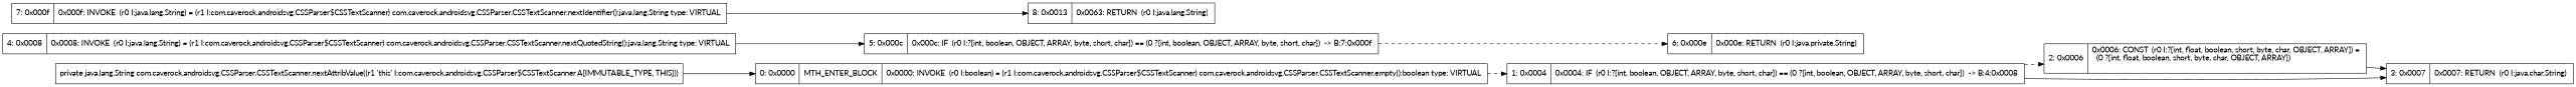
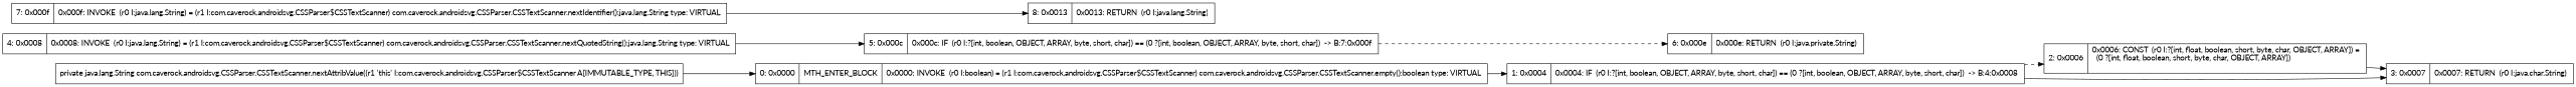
  digraph {
    fontname=Lato
    rankdir=LR
    node [fontname=Lato shape=record]
    edge [fontname=Lato]
    n1 [label="{0\:\ 0x0000|MTH_ENTER_BLOCK\l|0x0000: INVOKE  (r0 I:boolean) = (r1 I:com.caverock.androidsvg.CSSParser$CSSTextScanner) com.caverock.androidsvg.CSSParser.CSSTextScanner.empty():boolean type: VIRTUAL \l}"]
    n2 [label="{1\:\ 0x0004|0x0004: IF  (r0 I:?[int, boolean, OBJECT, ARRAY, byte, short, char]) == (0 ?[int, boolean, OBJECT, ARRAY, byte, short, char])  \-\> B:4:0x0008 \l}"]
    n3 [label="{2\:\ 0x0006|0x0006: CONST  (r0 I:?[int, float, boolean, short, byte, char, OBJECT, ARRAY]) = \l  (0 ?[int, float, boolean, short, byte, char, OBJECT, ARRAY])\l \l}"]
    n4 [label="{3\:\ 0x0007|0x0007: RETURN  (r0 I:java.char.String) \l}"]
    n5 [label="{4\:\ 0x0008|0x0008: INVOKE  (r0 I:java.lang.String) = (r1 I:com.caverock.androidsvg.CSSParser$CSSTextScanner) com.caverock.androidsvg.CSSParser.CSSTextScanner.nextQuotedString():java.lang.String type: VIRTUAL \l}"]
    n6 [label="{5\:\ 0x000c|0x000c: IF  (r0 I:?[int, boolean, OBJECT, ARRAY, byte, short, char]) == (0 ?[int, boolean, OBJECT, ARRAY, byte, short, char])  \-\> B:7:0x000f \l}"]
    n7 [label="{6\:\ 0x000e|0x000e: RETURN  (r0 I:java.private.String) \l}"]
    n8 [label="{7\:\ 0x000f|0x000f: INVOKE  (r0 I:java.lang.String) = (r1 I:com.caverock.androidsvg.CSSParser$CSSTextScanner) com.caverock.androidsvg.CSSParser.CSSTextScanner.nextIdentifier():java.lang.String type: VIRTUAL \l}"]
-   n9 [label="{8\:\ 0x0013|0x0063: RETURN  (r0 I:java.lang.String) \l}"]
+   n9 [label="{8\:\ 0x0013|0x0013: RETURN  (r0 I:java.lang.String) \l}"]
    n10 [label="{private java.lang.String com.caverock.androidsvg.CSSParser.CSSTextScanner.nextAttribValue((r1 'this' I:com.caverock.androidsvg.CSSParser$CSSTextScanner A[IMMUTABLE_TYPE, THIS])) }"]
-   n1 -> n2 [style=dashed]
+   n1 -> n2
    n2 -> n3 [style=dashed]
    n2 -> n4
    n3 -> n4
    n5 -> n6
    n6 -> n7 [style=dashed]
    n8 -> n9
    n10 -> n1
  }
